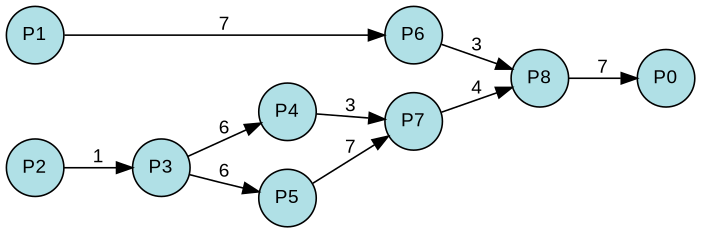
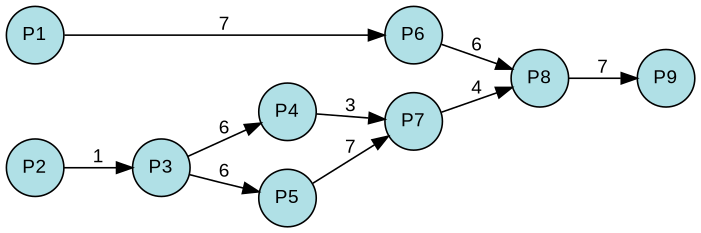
  digraph {
    rankdir=LR
    splines=true
    node [fillcolor=powderblue fixedsize=true fontcolor=black fontname=arial fontsize=12 margin=0 shape=circle style=filled]
    edge [fontcolor=black fontname=arial fontsize=12 margin=0]
    n1 [label=P1 width=0.5]
    n2 [label=P2 width=0.5]
    n3 [label=P3 width=0.5]
    n4 [label=P4 width=0.5]
    n5 [label=P5 width=0.5]
    n6 [label=P6 width=0.5]
    n7 [label=P7 width=0.5]
    n8 [label=P8 width=0.5]
-   n9 [label=P0 width=0.5]
+   n9 [label=P9 width=0.5]
    subgraph sub_1 {
      rank=same
      n1
      n2
    }
    subgraph sub_2 {
      rank=same
      n3
    }
    subgraph sub_3 {
      rank=same
      n4
      n5
    }
    subgraph sub_4 {
      rank=same
      n6
      n7
    }
    subgraph sub_5 {
      rank=same
      n8
    }
    subgraph sub_6 {
      rank=same
      n9
    }
    n1 -> n6 [label=7]
    n2 -> n3 [label=1]
    n3 -> n4 [label=6]
    n3 -> n5 [label=6]
    n4 -> n7 [label=3]
    n5 -> n7 [label=7]
-   n6 -> n8 [label=3]
+   n6 -> n8 [label=6]
    n7 -> n8 [label=4]
    n8 -> n9 [label=7]
  }
